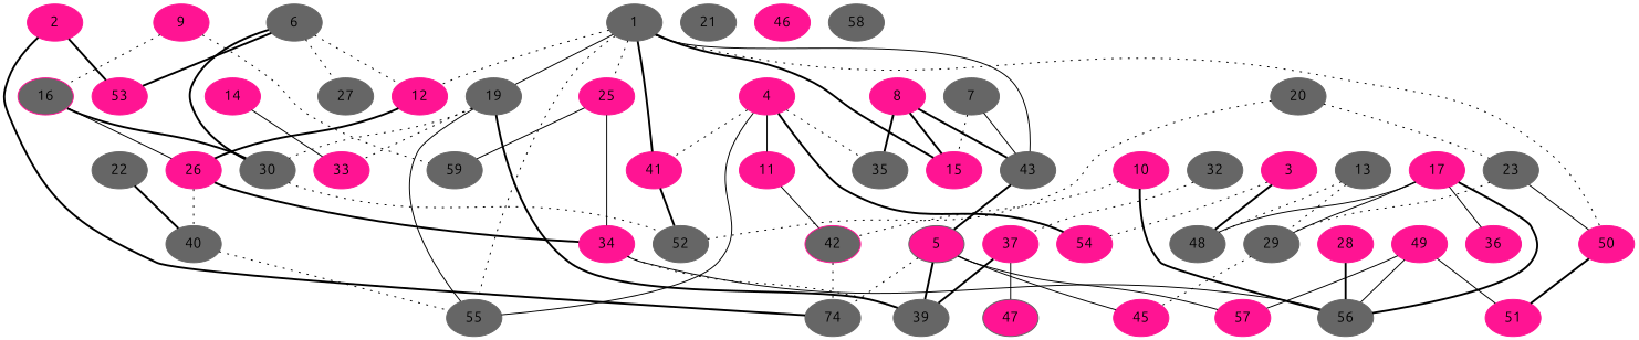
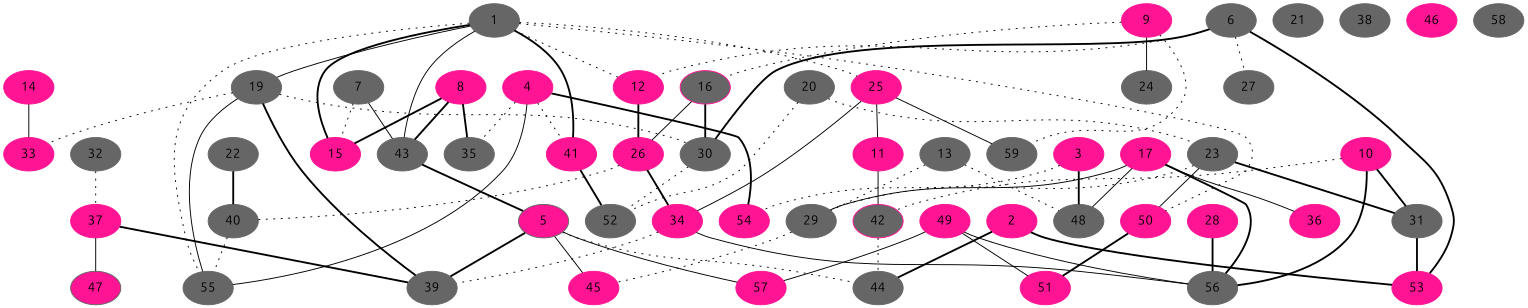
  graph {
    fontname=Ubuntu
    node [color=deeppink fontname=Ubuntu style=filled]
    edge [fontname=Ubuntu style=dotted]
    12
    1 [color=gray40]
    15
    19 [color=gray40]
    25
    41
    43 [color=gray40]
    50
    55 [color=gray40]
    26
    39 [color=gray40]
    30 [color=gray40]
    33
    59 [color=gray40]
    34
    40 [color=gray40]
    52 [color=gray40]
    5 [color=gray40 fillcolor=deeppink]
    51
    2
-   44 [color=gray40 label=74]
+   44 [color=gray40]
    53
    17
    48 [color=gray40]
    56 [color=gray40]
    29 [color=gray40]
    36
    3
    54
    4
    11
    35 [color=gray40]
    42 [fillcolor=gray40]
    45
    57
    6 [color=gray40]
    27 [color=gray40]
    7 [color=gray40]
    8
    9
    16 [fillcolor=gray40]
+   24 [color=gray40]
    10
+   31 [color=gray40]
    13 [color=gray40]
    14
    20 [color=gray40]
    23 [color=gray40]
    21 [color=gray40]
    22 [color=gray40]
    28
    37
    32 [color=gray40]
    47 [color=gray40 fillcolor=deeppink]
+   38 [color=gray40]
    46
    49
    58 [color=gray40]
    12 -- 26 [style=bold]
    1 -- 12
    1 -- 15 [style=bold]
    1 -- 19 [style=solid]
    1 -- 25
    1 -- 41 [style=bold]
    1 -- 43 [style=solid]
    1 -- 50
    1 -- 55
    19 -- 55 [style=solid]
    19 -- 39 [style=bold]
    19 -- 30
    19 -- 33
    25 -- 59 [style=solid]
    25 -- 34 [style=solid]
    41 -- 52 [style=bold]
    43 -- 5 [style=bold]
    50 -- 51 [style=bold]
    26 -- 34 [style=bold]
    26 -- 40
    30 -- 52
    34 -- 39
    34 -- 56 [style=solid]
    40 -- 55
    5 -- 39 [style=bold]
    5 -- 44
    5 -- 45 [style=solid]
    5 -- 57 [style=solid]
    2 -- 44 [style=bold]
    2 -- 53 [style=bold]
    17 -- 48 [style=solid]
    17 -- 56 [style=bold]
    17 -- 29 [style=solid]
    17 -- 36 [style=solid]
    29 -- 45
    3 -- 48 [style=bold]
    3 -- 54
    4 -- 41
    4 -- 55 [style=solid]
    4 -- 54 [style=bold]
-   4 -- 11 [style=solid]
+   25 -- 11 [style=solid]
    4 -- 35
    11 -- 42 [style=solid]
    42 -- 44
    6 -- 12
    6 -- 30 [style=bold]
    6 -- 53 [style=bold]
    6 -- 27
    7 -- 15
    7 -- 43 [style=solid]
    8 -- 15 [style=bold]
    8 -- 43 [style=bold]
    8 -- 35 [style=bold]
    9 -- 59
    9 -- 16
+   9 -- 24 [style=solid]
    16 -- 26 [style=solid]
    16 -- 30 [style=bold]
    10 -- 56 [style=bold]
    10 -- 42
+   10 -- 31 [style=bold]
+   31 -- 53 [style=bold]
    13 -- 48
    13 -- 29
    14 -- 33 [style=solid]
    20 -- 52
    20 -- 23
    23 -- 50 [style=solid]
    23 -- 29
+   23 -- 31 [style=bold]
    22 -- 40 [style=bold]
    28 -- 56 [style=bold]
    37 -- 39 [style=bold]
    37 -- 47 [style=solid]
    32 -- 37
    49 -- 51 [style=solid]
    49 -- 56 [style=solid]
    49 -- 57 [style=solid]
  }
